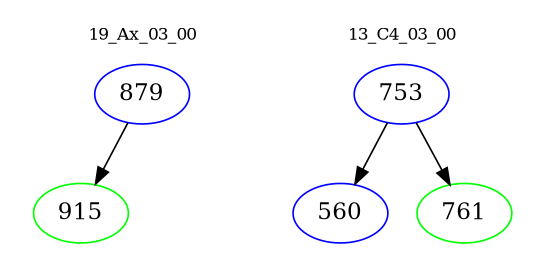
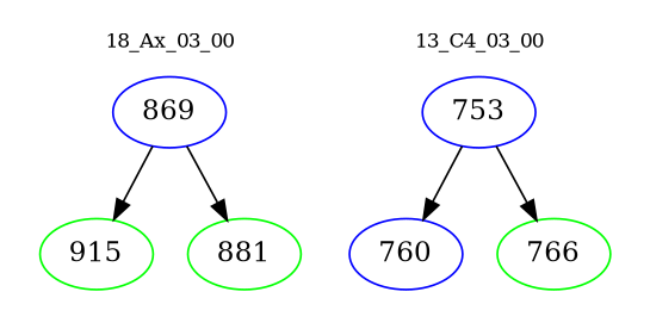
  digraph {
    node [color=blue]
    edge [color=black]
-   n1 [label=879]
+   n1 [label=869]
    n2 [color=green label=915]
+   n3 [color=green label=881]
    n4 [label=753]
-   n5 [label=560]
-   n6 [color=green label=761]
+   n5 [label=760]
+   n6 [color=green label=766]
    subgraph cluster_1 {
      color=white
      fontsize=10
-     label="19_Ax_03_00"
+     label="18_Ax_03_00"
      n1
      n2
+     n3
    }
    subgraph cluster_2 {
      color=white
      fontsize=10
      label="13_C4_03_00"
      n4
      n5
      n6
    }
    n1 -> n2
+   n1 -> n3
    n4 -> n5
    n4 -> n6
  }
